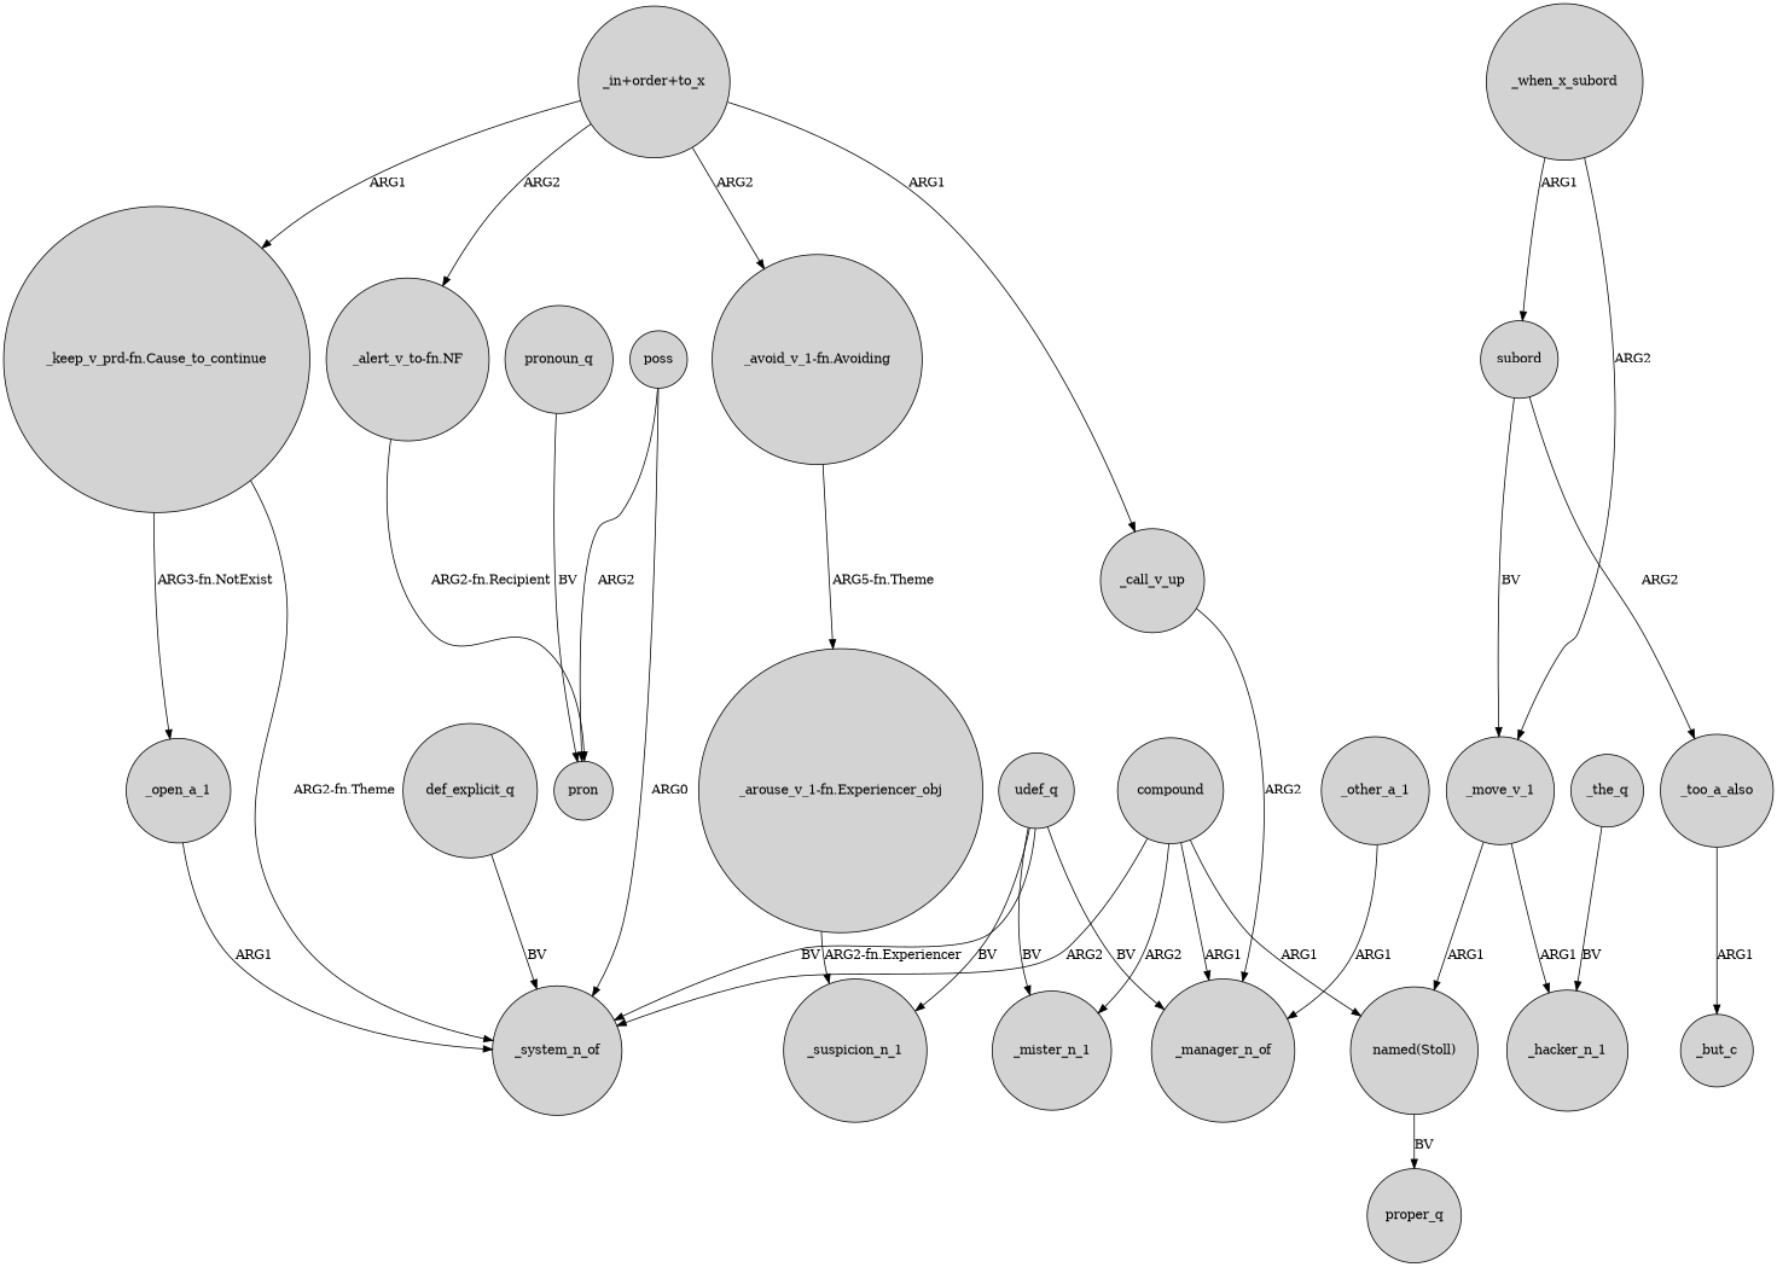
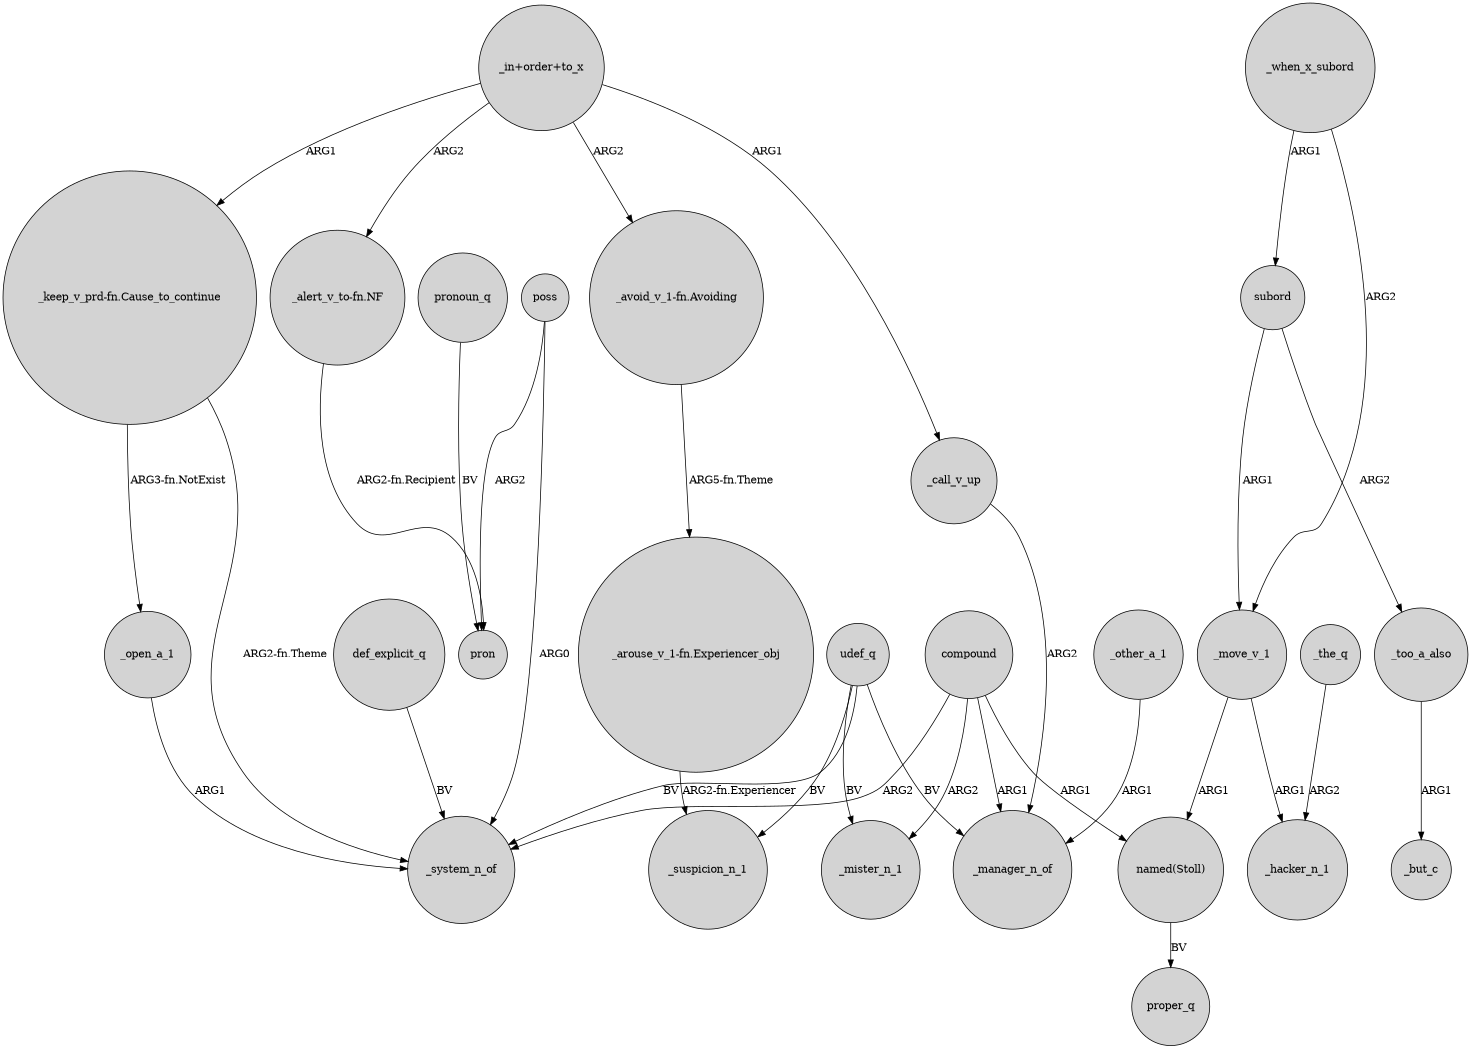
  digraph {
    node [shape=circle style=filled]
    compound
    _manager_n_of
    _system_n_of
    _mister_n_1
    "named(Stoll)"
    proper_q
    _too_a_also
    _but_c
    subord
    _move_v_1
    _hacker_n_1
    poss
    pron
    "_arouse_v_1-fn.Experiencer_obj"
    _suspicion_n_1
    "_avoid_v_1-fn.Avoiding"
    _other_a_1
    udef_q
    def_explicit_q
    _open_a_1
    pronoun_q
    "_in+order+to_x"
    _call_v_up
    "_alert_v_to-fn.NF"
    "_keep_v_prd-fn.Cause_to_continue"
    _the_q
    _when_x_subord
    compound -> _manager_n_of [label=ARG1]
    compound -> _system_n_of [label=ARG2]
    compound -> _mister_n_1 [label=ARG2]
    compound -> "named(Stoll)" [label=ARG1]
    "named(Stoll)" -> proper_q [label=BV]
    _too_a_also -> _but_c [label=ARG1]
    subord -> _too_a_also [label=ARG2]
-   subord -> _move_v_1 [label=BV]
+   subord -> _move_v_1 [label=ARG1]
    _move_v_1 -> "named(Stoll)" [label=ARG1]
    _move_v_1 -> _hacker_n_1 [label=ARG1]
    poss -> _system_n_of [label=ARG0]
    poss -> pron [label=ARG2]
    "_arouse_v_1-fn.Experiencer_obj" -> _suspicion_n_1 [label="ARG2-fn.Experiencer"]
    "_avoid_v_1-fn.Avoiding" -> "_arouse_v_1-fn.Experiencer_obj" [label="ARG5-fn.Theme"]
    _other_a_1 -> _manager_n_of [label=ARG1]
    udef_q -> _manager_n_of [label=BV]
    udef_q -> _system_n_of [label=BV]
    udef_q -> _mister_n_1 [label=BV]
    udef_q -> _suspicion_n_1 [label=BV]
    def_explicit_q -> _system_n_of [label=BV]
    _open_a_1 -> _system_n_of [label=ARG1]
    pronoun_q -> pron [label=BV]
    "_in+order+to_x" -> "_avoid_v_1-fn.Avoiding" [label=ARG2]
    "_in+order+to_x" -> _call_v_up [label=ARG1]
    "_in+order+to_x" -> "_alert_v_to-fn.NF" [label=ARG2]
    "_in+order+to_x" -> "_keep_v_prd-fn.Cause_to_continue" [label=ARG1]
    _call_v_up -> _manager_n_of [label=ARG2]
    "_alert_v_to-fn.NF" -> pron [label="ARG2-fn.Recipient"]
    "_keep_v_prd-fn.Cause_to_continue" -> _system_n_of [label="ARG2-fn.Theme"]
    "_keep_v_prd-fn.Cause_to_continue" -> _open_a_1 [label="ARG3-fn.NotExist"]
-   _the_q -> _hacker_n_1 [label=BV]
+   _the_q -> _hacker_n_1 [label=ARG2]
    _when_x_subord -> subord [label=ARG1]
    _when_x_subord -> _move_v_1 [label=ARG2]
  }
